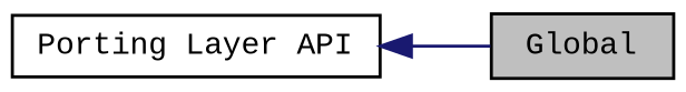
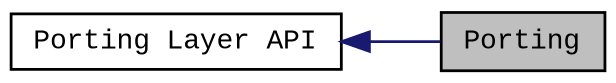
  digraph {
    rankdir=LR
    fontname="Liberation Mono"
    node [color=black fontname="Liberation Mono" fontsize=10 shape=record]
-   n1 [fillcolor=grey75 fontcolor=black height=0.2 label=Global style=filled width=0.4]
+   n1 [fillcolor=grey75 fontcolor=black height=0.2 label=Porting style=filled width=0.4]
    n2 [height=0.2 label="Porting Layer API" width=0.4]
    n2 -> n1 [color=midnightblue dir=back fontname="Liberation Mono" fontsize=10 labelfontname=FreeSans labelfontsize=10 shape=plaintext style=solid]
  }
